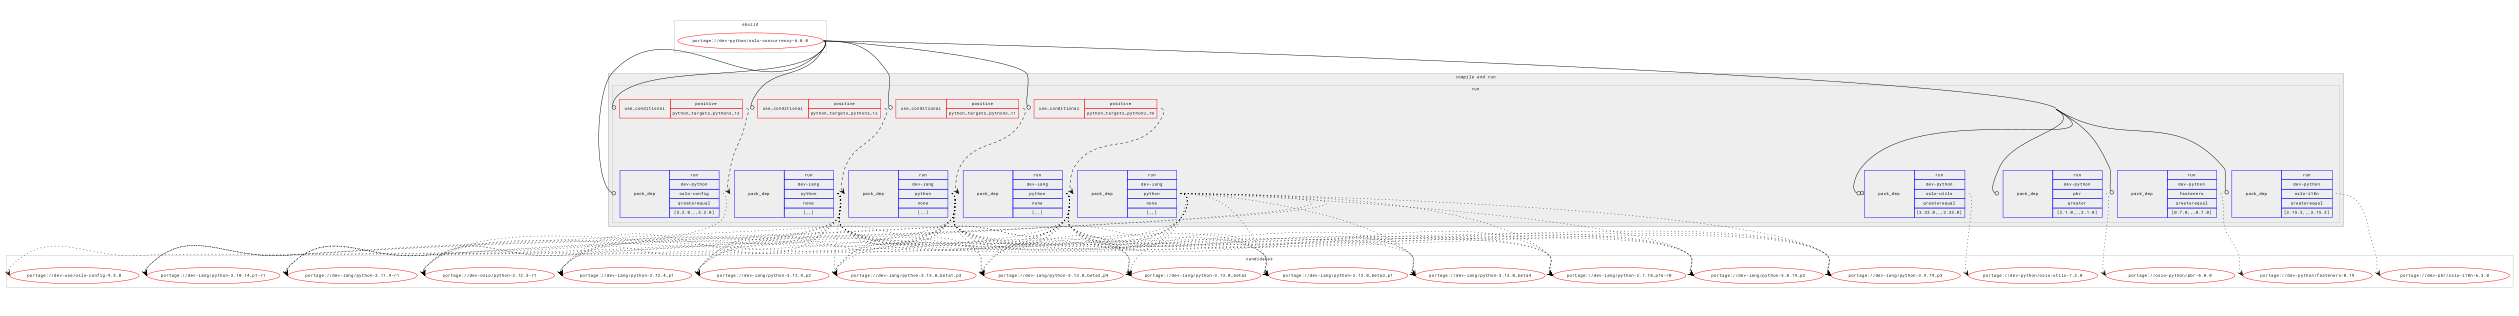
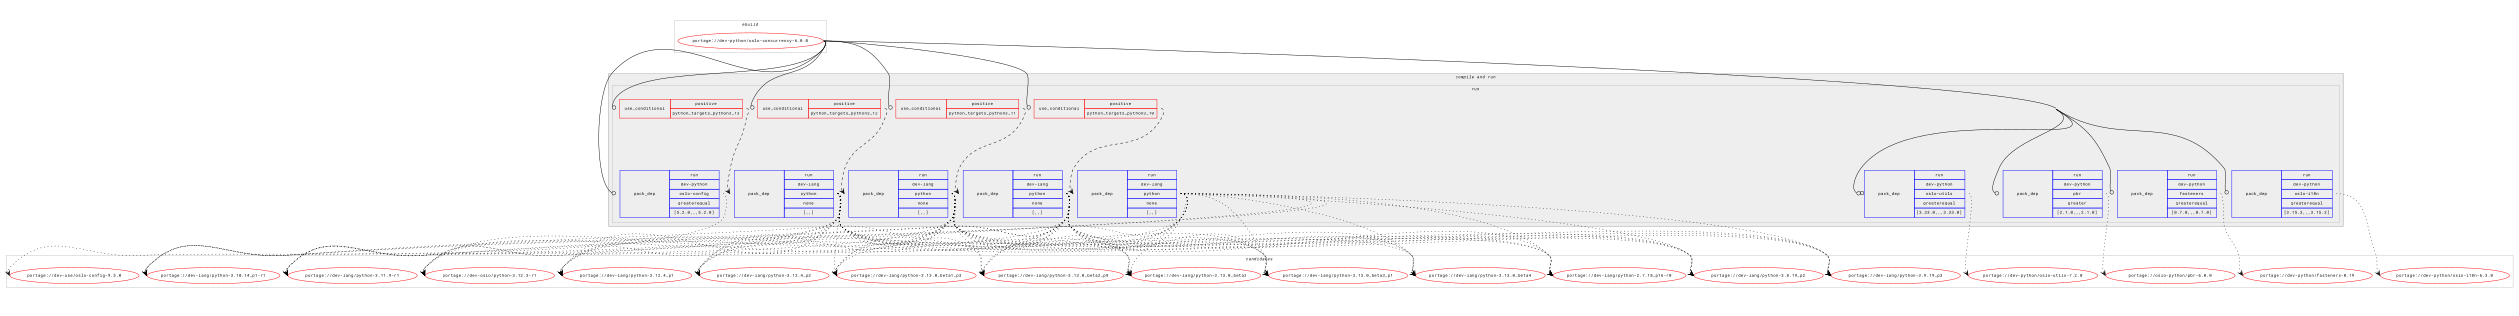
  digraph {
    compound=true
    concentrate=true
    fontname="Roboto Mono"
    fontsize=10
    newrank=true
    rankdir=TB
    ranksep=1.5
    node [color=red fontname="Roboto Mono" fontsize=10]
    edge [arrowhead=vee fontname="Roboto Mono" headport=w style=dotted tailport=e weight=100]
    n1 [label="portage://dev-python/oslo-concurrency-6.0.0" width=4]
    n2 [color=blue label=<<TABLE BORDER="0" CELLBORDER="1" CELLSPACING="0" CELLPADDING="4" WIDTH="220"><TR><TD ROWSPAN="6" CELLPADDING="30">pack_dep</TD></TR><TR><TD WIDTH="110">run</TD></TR><TR><TD>dev-python</TD></TR><TR><TD>oslo-config</TD></TR><TR><TD>greaterequal</TD></TR><TR><TD>[5.2.0,,,5.2.0]</TD></TR></TABLE>> shape=none]
    n3 [color=blue label=<<TABLE BORDER="0" CELLBORDER="1" CELLSPACING="0" CELLPADDING="4" WIDTH="220"><TR><TD ROWSPAN="6" CELLPADDING="30">pack_dep</TD></TR><TR><TD WIDTH="110">run</TD></TR><TR><TD>dev-lang</TD></TR><TR><TD>python</TD></TR><TR><TD>none</TD></TR><TR><TD>[,,]</TD></TR></TABLE>> shape=none]
    n4 [label=<<TABLE BORDER="0" CELLBORDER="1" CELLSPACING="0" CELLPADDING="4"><TR><TD ROWSPAN="3" CELLPADDING="10">use_conditional</TD></TR><TR><TD>positive</TD></TR><TR><TD>python_targets_python3_10</TD></TR></TABLE>> shape=none]
    n5 [color=blue label=<<TABLE BORDER="0" CELLBORDER="1" CELLSPACING="0" CELLPADDING="4" WIDTH="220"><TR><TD ROWSPAN="6" CELLPADDING="30">pack_dep</TD></TR><TR><TD WIDTH="110">run</TD></TR><TR><TD>dev-lang</TD></TR><TR><TD>python</TD></TR><TR><TD>none</TD></TR><TR><TD>[,,]</TD></TR></TABLE>> shape=none]
    n6 [label=<<TABLE BORDER="0" CELLBORDER="1" CELLSPACING="0" CELLPADDING="4"><TR><TD ROWSPAN="3" CELLPADDING="10">use_conditional</TD></TR><TR><TD>positive</TD></TR><TR><TD>python_targets_python3_11</TD></TR></TABLE>> shape=none]
    n7 [color=blue label=<<TABLE BORDER="0" CELLBORDER="1" CELLSPACING="0" CELLPADDING="4" WIDTH="220"><TR><TD ROWSPAN="6" CELLPADDING="30">pack_dep</TD></TR><TR><TD WIDTH="110">run</TD></TR><TR><TD>dev-lang</TD></TR><TR><TD>python</TD></TR><TR><TD>none</TD></TR><TR><TD>[,,]</TD></TR></TABLE>> shape=none]
    n8 [label=<<TABLE BORDER="0" CELLBORDER="1" CELLSPACING="0" CELLPADDING="4"><TR><TD ROWSPAN="3" CELLPADDING="10">use_conditional</TD></TR><TR><TD>positive</TD></TR><TR><TD>python_targets_python3_12</TD></TR></TABLE>> shape=none]
    n9 [color=blue label=<<TABLE BORDER="0" CELLBORDER="1" CELLSPACING="0" CELLPADDING="4" WIDTH="220"><TR><TD ROWSPAN="6" CELLPADDING="30">pack_dep</TD></TR><TR><TD WIDTH="110">run</TD></TR><TR><TD>dev-lang</TD></TR><TR><TD>python</TD></TR><TR><TD>none</TD></TR><TR><TD>[,,]</TD></TR></TABLE>> shape=none]
    n10 [label=<<TABLE BORDER="0" CELLBORDER="1" CELLSPACING="0" CELLPADDING="4"><TR><TD ROWSPAN="3" CELLPADDING="10">use_conditional</TD></TR><TR><TD>positive</TD></TR><TR><TD>python_targets_python3_13</TD></TR></TABLE>> shape=none]
    n11 [color=blue label=<<TABLE BORDER="0" CELLBORDER="1" CELLSPACING="0" CELLPADDING="4" WIDTH="220"><TR><TD ROWSPAN="6" CELLPADDING="30">pack_dep</TD></TR><TR><TD WIDTH="110">run</TD></TR><TR><TD>dev-python</TD></TR><TR><TD>fasteners</TD></TR><TR><TD>greaterequal</TD></TR><TR><TD>[0.7.0,,,0.7.0]</TD></TR></TABLE>> shape=none]
    n12 [color=blue label=<<TABLE BORDER="0" CELLBORDER="1" CELLSPACING="0" CELLPADDING="4" WIDTH="220"><TR><TD ROWSPAN="6" CELLPADDING="30">pack_dep</TD></TR><TR><TD WIDTH="110">run</TD></TR><TR><TD>dev-python</TD></TR><TR><TD>oslo-i18n</TD></TR><TR><TD>greaterequal</TD></TR><TR><TD>[3.15.3,,,3.15.3]</TD></TR></TABLE>> shape=none]
    n13 [color=blue label=<<TABLE BORDER="0" CELLBORDER="1" CELLSPACING="0" CELLPADDING="4" WIDTH="220"><TR><TD ROWSPAN="6" CELLPADDING="30">pack_dep</TD></TR><TR><TD WIDTH="110">run</TD></TR><TR><TD>dev-python</TD></TR><TR><TD>oslo-utils</TD></TR><TR><TD>greaterequal</TD></TR><TR><TD>[3.33.0,,,3.33.0]</TD></TR></TABLE>> shape=none]
    n14 [color=blue label=<<TABLE BORDER="0" CELLBORDER="1" CELLSPACING="0" CELLPADDING="4" WIDTH="220"><TR><TD ROWSPAN="6" CELLPADDING="30">pack_dep</TD></TR><TR><TD WIDTH="110">run</TD></TR><TR><TD>dev-python</TD></TR><TR><TD>pbr</TD></TR><TR><TD>greater</TD></TR><TR><TD>[2.1.0,,,2.1.0]</TD></TR></TABLE>> shape=none]
    n15 [label="portage://dev-lang/python-3.13.0_beta4" width=4]
    n16 [label="portage://dev-lang/python-3.13.0_beta3_p1" width=4]
    n17 [label="portage://dev-lang/python-3.13.0_beta3" width=4]
    n18 [label="portage://dev-lang/python-3.13.0_beta2_p9" width=4]
    n19 [label="portage://dev-lang/python-3.13.0_beta1_p3" width=4]
    n20 [label="portage://dev-lang/python-3.12.4_p2" width=4]
    n21 [label="portage://dev-lang/python-3.12.4_p1" width=4]
    n22 [label="portage://dev-oslo/python-3.12.3-r1" width=4]
    n23 [label="portage://dev-lang/python-3.11.9-r1" width=4]
    n24 [label="portage://dev-lang/python-3.10.14_p1-r1" width=4]
    n25 [label="portage://dev-lang/python-3.9.19_p3" width=4]
    n26 [label="portage://dev-lang/python-3.8.19_p2" width=4]
    n27 [label="portage://dev-lang/python-2.7.18_p16-r0" width=4]
    n28 [label="portage://oslo-python/pbr-6.0.0" width=4]
    n29 [label="portage://dev-python/fasteners-0.19" width=4]
    n30 [label="portage://dev-use/oslo-config-9.5.0" width=4]
-   n31 [label="portage://dev-pbr/oslo-i18n-6.3.0" width=4]
+   n31 [label="portage://dev-python/oslo-i18n-6.3.0" width=4]
    n32 [label="portage://dev-python/oslo-utils-7.2.0" width=4]
    subgraph cluster_1 {
      color=gray
      label=<<i>ebuild</i>>
      n1
    }
    subgraph cluster_2 {
      color=gray
      label=<<i>dependencies</i>>
      subgraph cluster_3 {
        color=gray
        fillcolor="#eeeeee"
        label=<<i>compile</i>>
        style=filled
      }
      subgraph cluster_4 {
        color=gray
        fillcolor="#eeeeee"
        label=<<i>compile and run</i>>
        style=filled
      }
      subgraph cluster_5 {
        color=gray
        fillcolor="#eeeeee"
        label=<<i>run</i>>
        style=filled
        subgraph sub_6 {
          color=gray
          fillcolor="#eeeeee"
          label=<<i>run</i>>
          style=filled
          n2
        }
        subgraph sub_7 {
          color=gray
          fillcolor="#eeeeee"
          label=<<i>run</i>>
          style=filled
          n4
          subgraph sub_8 {
            color=gray
            fillcolor="#eeeeee"
            label=<<i>run</i>>
            style=filled
            n3
          }
        }
        subgraph sub_9 {
          color=gray
          fillcolor="#eeeeee"
          label=<<i>run</i>>
          style=filled
          n6
          subgraph sub_10 {
            color=gray
            fillcolor="#eeeeee"
            label=<<i>run</i>>
            style=filled
            n5
          }
        }
        subgraph sub_11 {
          color=gray
          fillcolor="#eeeeee"
          label=<<i>run</i>>
          style=filled
          n8
          subgraph sub_12 {
            color=gray
            fillcolor="#eeeeee"
            label=<<i>run</i>>
            style=filled
            n7
          }
        }
        subgraph sub_13 {
          color=gray
          fillcolor="#eeeeee"
          label=<<i>run</i>>
          style=filled
          n10
          subgraph sub_14 {
            color=gray
            fillcolor="#eeeeee"
            label=<<i>run</i>>
            style=filled
            n9
          }
        }
        subgraph sub_15 {
          color=gray
          fillcolor="#eeeeee"
          label=<<i>run</i>>
          style=filled
          n11
        }
        subgraph sub_16 {
          color=gray
          fillcolor="#eeeeee"
          label=<<i>run</i>>
          style=filled
          n12
        }
        subgraph sub_17 {
          color=gray
          fillcolor="#eeeeee"
          label=<<i>run</i>>
          style=filled
          n13
        }
        subgraph sub_18 {
          color=gray
          fillcolor="#eeeeee"
          label=<<i>run</i>>
          style=filled
          n14
        }
      }
    }
    subgraph cluster_19 {
      color=gray
      label=<<i>candidates</i>>
      rank=same
      subgraph sub_20 {
        color=black
        label=<<i>candidates</i>>
        nodesep=1
        rank=same
        n15
        n16
        n17
        n18
        n19
        n20
        n21
        n22
        n23
        n24
        n25
        n26
        n27
      }
      subgraph sub_21 {
        color=black
        label=<<i>candidates</i>>
        nodesep=1
        rank=same
        n28
      }
      subgraph sub_22 {
        color=black
        label=<<i>candidates</i>>
        nodesep=1
        rank=same
        n15
        n16
        n17
        n18
        n19
        n20
        n21
        n22
        n23
        n24
        n25
        n26
        n27
      }
      subgraph sub_23 {
        color=black
        label=<<i>candidates</i>>
        nodesep=1
        rank=same
        n15
        n16
        n17
        n18
        n19
        n20
        n21
        n22
        n23
        n24
        n25
        n26
        n27
      }
      subgraph sub_24 {
        color=black
        label=<<i>candidates</i>>
        nodesep=1
        rank=same
        n15
        n16
        n17
        n18
        n19
        n20
        n21
        n22
        n23
        n24
        n25
        n26
        n27
      }
      subgraph sub_25 {
        color=black
        label=<<i>candidates</i>>
        nodesep=1
        rank=same
        n29
      }
      subgraph sub_26 {
        color=black
        label=<<i>candidates</i>>
        nodesep=1
        rank=same
        n30
      }
      subgraph sub_27 {
        color=black
        label=<<i>candidates</i>>
        nodesep=1
        rank=same
        n31
      }
      subgraph sub_28 {
        color=black
        label=<<i>candidates</i>>
        nodesep=1
        rank=same
        n32
      }
    }
    n1 -> n2 [arrowhead=odot style=solid weight=20]
    n1 -> n4 [arrowhead=odot style=solid weight=20]
    n1 -> n6 [arrowhead=odot style=solid weight=20]
    n1 -> n8 [arrowhead=odot style=solid weight=20]
    n1 -> n10 [arrowhead=odot style=solid weight=20]
    n1 -> n11 [arrowhead=odot style=solid weight=20]
    n1 -> n12 [arrowhead=odot style=solid weight=20]
    n1 -> n13 [arrowhead=odot style=solid weight=20]
    n1 -> n14 [arrowhead=odot style=solid weight=20]
    n2 -> n30
    n3 -> n15
    n3 -> n16
    n3 -> n17
    n3 -> n18
    n3 -> n19
    n3 -> n20
    n3 -> n21
    n3 -> n22
    n3 -> n23
    n3 -> n24
    n3 -> n25
    n3 -> n26
    n3 -> n27
    n4 -> n3 [style=dashed weight=20]
    n5 -> n15
    n5 -> n16
    n5 -> n17
    n5 -> n18
    n5 -> n19
    n5 -> n20
    n5 -> n21
    n5 -> n22
    n5 -> n23
    n5 -> n24
    n5 -> n25
    n5 -> n26
    n5 -> n27
    n6 -> n5 [style=dashed weight=20]
    n7 -> n15
    n7 -> n16
    n7 -> n17
    n7 -> n18
    n7 -> n19
    n7 -> n20
    n7 -> n21
    n7 -> n22
    n7 -> n23
    n7 -> n24
    n7 -> n25
    n7 -> n26
    n7 -> n27
    n8 -> n7 [style=dashed weight=20]
    n9 -> n15
    n9 -> n16
    n9 -> n17
    n9 -> n18
    n9 -> n19
    n9 -> n20
    n9 -> n21
    n9 -> n22
    n9 -> n23
    n9 -> n24
    n9 -> n25
    n9 -> n26
    n9 -> n27
    n10 -> n9 [style=dashed weight=20]
    n11 -> n29
    n12 -> n31
    n13 -> n32
    n14 -> n28
  }
